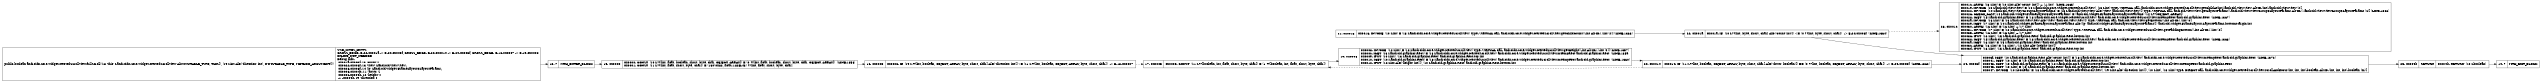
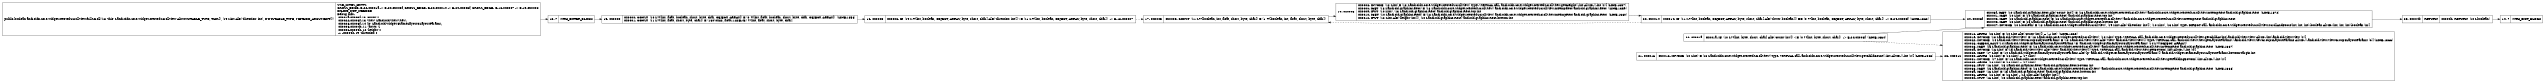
  digraph {
    rankdir=LR
    node [shape=record]
    n1 [label="{13\:\ ?|MTH_ENTER_BLOCK\l}"]
    n2 [label="{15\:\ 0x0000|0x0000: CONST  (r0 I:??[int, float, boolean, short, byte, char, OBJECT, ARRAY]) = (0 ??[int, float, boolean, short, byte, char, OBJECT, ARRAY])  (LINE:1356)\l0x0001: CONST  (r1 I:??[int, float, short, byte, char]) = (130(0x82, float:1.82E\-43) ??[int, float, short, byte, char]) \l}"]
    n3 [label="{16\:\ 0x0003|0x0003: IF  (r9 I:??[int, boolean, OBJECT, ARRAY, byte, short, char] A[D('direction' int)]) != (r1 I:??[int, boolean, OBJECT, ARRAY, byte, short, char])  \-\> B:18:0x0007 \l}"]
    n4 [label="{17\:\ 0x0005|0x0005: CONST  (r1 I:??[boolean, int, float, short, byte, char]) = (1 ??[boolean, int, float, short, byte, char]) \l}"]
    n5 [label="{19\:\ 0x0008|0x0008: INVOKE  (r2 I:int) = (r8 I:androidx.core.widget.NestedScrollView) type: VIRTUAL call: androidx.core.widget.NestedScrollView.getHeight():int A[MD:():int (s)] (LINE:1357)\l0x000c: IGET  (r3 I:android.graphics.Rect) = (r8 I:androidx.core.widget.NestedScrollView) androidx.core.widget.NestedScrollView.mTempRect android.graphics.Rect  (LINE:1359)\l0x000e: IPUT  (r0 I:int), (r3 I:android.graphics.Rect) android.graphics.Rect.top int \l0x0010: IGET  (r0 I:android.graphics.Rect) = (r8 I:androidx.core.widget.NestedScrollView) androidx.core.widget.NestedScrollView.mTempRect android.graphics.Rect  (LINE:1360)\l0x0012: IPUT  (r2 I:int A[D('height' int)]), (r0 I:android.graphics.Rect) android.graphics.Rect.bottom int \l}"]
    n6 [label="{20\:\ 0x0014|0x0014: IF  (r1 I:??[int, boolean, OBJECT, ARRAY, byte, short, char] A[D('down' boolean)]) == (0 ??[int, boolean, OBJECT, ARRAY, byte, short, char])  \-\> B:24:0x003f  (LINE:1362)\l}"]
    n7 [label="{24\:\ 0x003f|0x003f: IGET  (r0 I:android.graphics.Rect A[D('count' int)]) = (r8 I:androidx.core.widget.NestedScrollView) androidx.core.widget.NestedScrollView.mTempRect android.graphics.Rect  (LINE:1372)\l0x0041: IGET  (r0 I:int) = (r0 I:android.graphics.Rect) android.graphics.Rect.top int \l0x0043: IGET  (r3 I:android.graphics.Rect) = (r8 I:androidx.core.widget.NestedScrollView) androidx.core.widget.NestedScrollView.mTempRect android.graphics.Rect \l0x0045: IGET  (r3 I:int) = (r3 I:android.graphics.Rect) android.graphics.Rect.bottom int \l0x0047: INVOKE  (r0 I:boolean) = (r8 I:androidx.core.widget.NestedScrollView), (r9 I:int A[D('direction' int)]), (r0 I:int), (r3 I:int) type: DIRECT call: androidx.core.widget.NestedScrollView.scrollAndFocus(int, int, int):boolean A[MD:(int, int, int):boolean (m)]\l}"]
    n8 [label="{21\:\ 0x0016|0x0016: INVOKE  (r0 I:int) = (r8 I:androidx.core.widget.NestedScrollView) type: VIRTUAL call: androidx.core.widget.NestedScrollView.getChildCount():int A[MD:():int (s)] (LINE:1363)\l}"]
    n9 [label="{22\:\ 0x001a|0x001a: IF  (r0 I:??[int, byte, short, char] A[D('count' int)]) \<= (0 ??[int, byte, short, char])  \-\> B:24:0x003f  (LINE:1364)\l}"]
    n10 [label="{25\:\ 0x004b|RETURN\l|0x004b: RETURN  (r0 I:boolean) \l}"]
    n11 [label="{23\:\ 0x001c|0x001c: ARITH  (r3 I:int) = (r0 I:int A[D('count' int)]) + (\-1 int)  (LINE:1365)\l0x001e: INVOKE  (r3 I:android.view.View) = (r8 I:androidx.core.widget.NestedScrollView), (r3 I:int) type: VIRTUAL call: androidx.core.widget.NestedScrollView.getChildAt(int):android.view.View A[MD:(int):android.view.View (s)]\l0x0022: INVOKE  (r4 I:android.view.ViewGroup$LayoutParams) = (r3 I:android.view.View A[D('view' android.view.View)]) type: VIRTUAL call: android.view.View.getLayoutParams():android.view.ViewGroup$LayoutParams A[MD:():android.view.ViewGroup$LayoutParams (c)] (LINE:1366)\l0x0026: CHECK_CAST (r4 I:android.widget.FrameLayout$LayoutParams) = (android.widget.FrameLayout$LayoutParams) (r4 I:??[OBJECT, ARRAY]) \l0x0028: IGET  (r5 I:android.graphics.Rect) = (r8 I:androidx.core.widget.NestedScrollView) androidx.core.widget.NestedScrollView.mTempRect android.graphics.Rect  (LINE:1367)\l0x002a: INVOKE  (r6 I:int) = (r3 I:android.view.View A[D('view' android.view.View)]) type: VIRTUAL call: android.view.View.getBottom():int A[MD:():int (c)]\l0x002e: IGET  (r7 I:int) = (r4 I:android.widget.FrameLayout$LayoutParams A[D('lp' android.widget.FrameLayout$LayoutParams)]) android.widget.FrameLayout.LayoutParams.bottomMargin int \l0x0030: ARITH  (r6 I:int) = (r6 I:int) + (r7 I:int) \l0x0031: INVOKE  (r7 I:int) = (r8 I:androidx.core.widget.NestedScrollView) type: VIRTUAL call: androidx.core.widget.NestedScrollView.getPaddingBottom():int A[MD:():int (s)]\l0x0035: ARITH  (r6 I:int) = (r6 I:int) + (r7 I:int) \l0x0036: IPUT  (r6 I:int), (r5 I:android.graphics.Rect) android.graphics.Rect.bottom int \l0x0038: IGET  (r5 I:android.graphics.Rect) = (r8 I:androidx.core.widget.NestedScrollView) androidx.core.widget.NestedScrollView.mTempRect android.graphics.Rect  (LINE:1368)\l0x003a: IGET  (r6 I:int) = (r5 I:android.graphics.Rect) android.graphics.Rect.bottom int \l0x003c: ARITH  (r6 I:int) = (r6 I:int) \- (r2 I:int A[D('height' int)]) \l0x003d: IPUT  (r6 I:int), (r5 I:android.graphics.Rect) android.graphics.Rect.top int \l}"]
    n12 [label="{14\:\ ?|MTH_EXIT_BLOCK\l}"]
    n13 [label="{public boolean androidx.core.widget.NestedScrollView.fullScroll((r8 'this' I:androidx.core.widget.NestedScrollView A[IMMUTABLE_TYPE, THIS]), (r9 I:int A[D('direction' int), IMMUTABLE_TYPE, METHOD_ARGUMENT]))  | USE_LINES_HINTS\lCROSS_EDGE: B:22:0x001a \-\> B:24:0x003f, CROSS_EDGE: B:20:0x0014 \-\> B:24:0x003f, CROSS_EDGE: B:18:0x0007 \-\> B:19:0x0008\lINLINE_NOT_NEEDED\lDebug Info:\l  0x001a\-0x003f: r0 'count' I\l  0x0022\-0x003f: r3 'view' Landroid\/view\/View;\l  0x0028\-0x003f: r4 'lp' Landroid\/widget\/FrameLayout$LayoutParams;\l  0x0008\-0x004b: r1 'down' Z\l  0x000c\-0x004b: r2 'height' I\l  \-1 \-0x004b: r9 'direction' I\l}"]
    n1 -> n2
    n2 -> n3
    n3 -> n4 [style=dashed]
    n4 -> n5
    n5 -> n6
    n6 -> n4 [style=dashed]
    n6 -> n7
    n7 -> n10
-   n8 -> n9
+   n8 -> n11
    n9 -> n7
    n9 -> n11 [style=dashed]
    n10 -> n12
    n13 -> n1
  }
